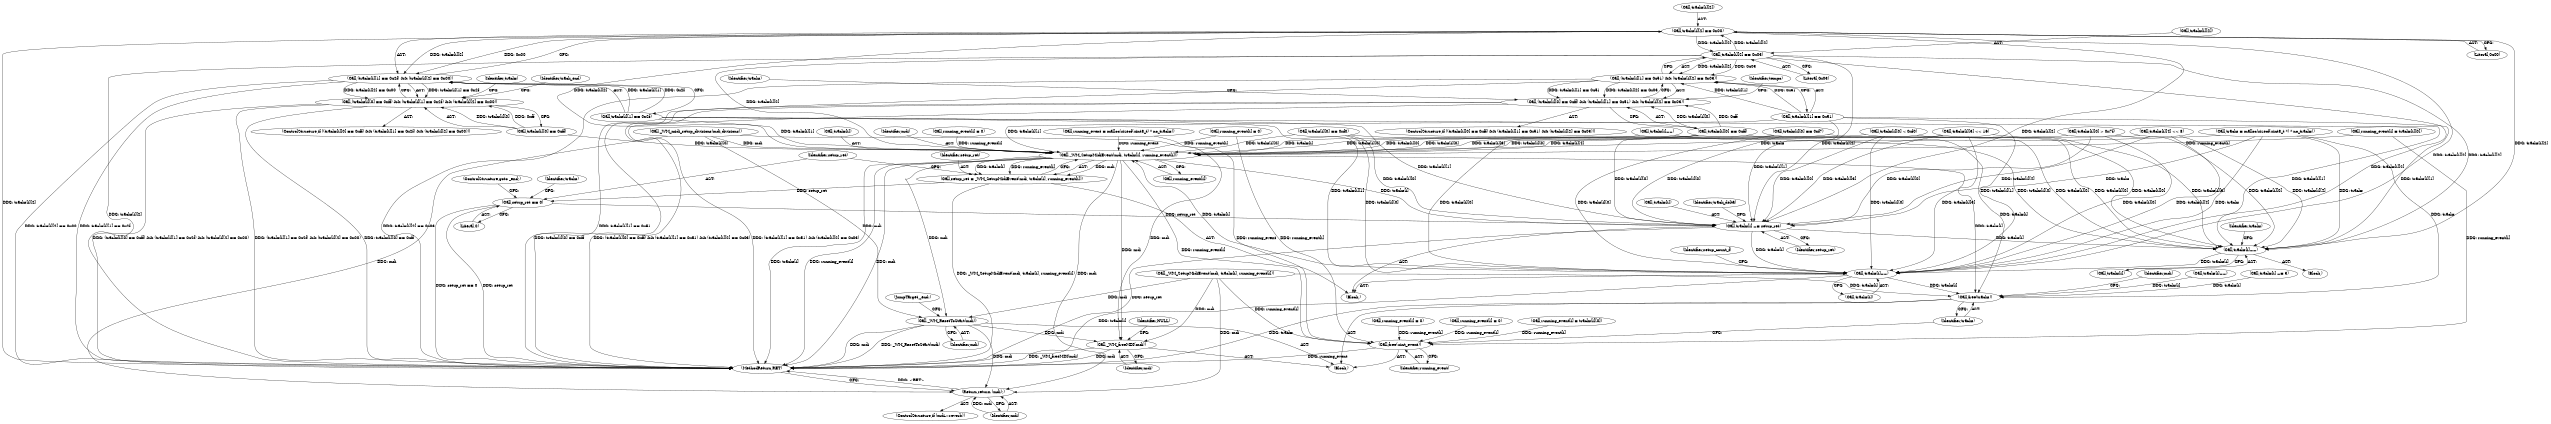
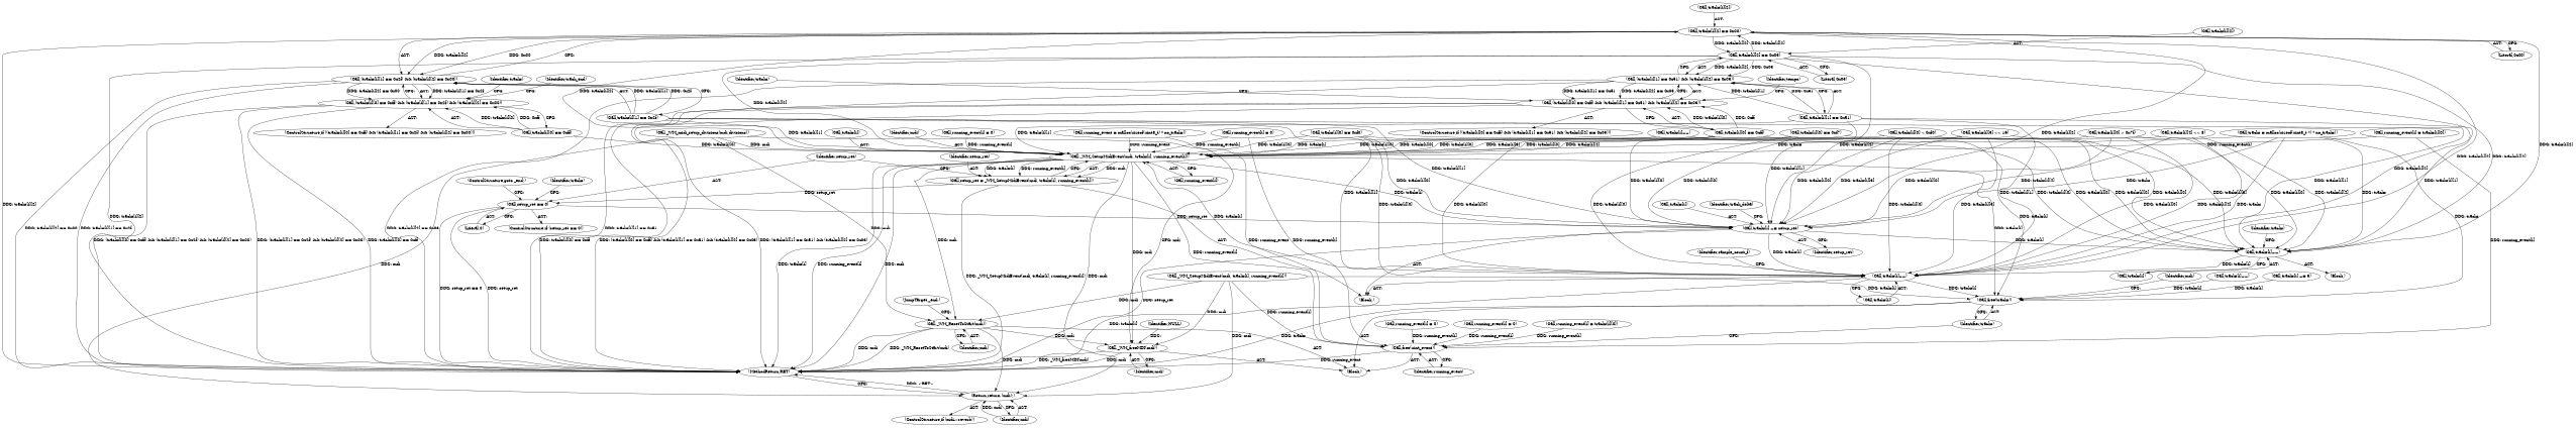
  digraph {
    n1 [label="(Call,tracks[i][2] == 0x00)"]
    n2 [label="(Call,tracks[i][2] == 0x03)"]
    n3 [label="(Call,_WM_SetupMidiEvent(mdi, tracks[i], running_event[i]))"]
    n4 [label="(Call,tracks[i] += setup_ret)"]
    n5 [label="(Call,tracks[i]++)"]
    n6 [label="(Call,tracks[i]++)"]
    n7 [label="(Call,(tracks[i][1] == 0x2f) && (tracks[i][2] == 0x00))"]
    n8 [label="(MethodReturn,RET)"]
    n9 [label="(Literal,0x00)"]
    n10 [label="(Call,(tracks[i][1] == 0x51) && (tracks[i][2] == 0x03))"]
    n11 [label="(Literal,0x03)"]
    n12 [label="(Call,setup_ret = _WM_SetupMidiEvent(mdi, tracks[i], running_event[i]))"]
    n13 [label="(Call,free(tracks))"]
    n14 [label="(Call,_WM_ResetToStart(mdi))"]
    n15 [label="(Return,return (mdi);)"]
    n16 [label="(Call,_WM_freeMDI(mdi))"]
    n17 [label="(Call,free(uint_event))"]
    n18 [label="(Call,running_event[i])"]
    n19 [label="(Block,)"]
    n20 [label="(Identifier,setup_ret)"]
    n21 [label="(Call,tracks[i])"]
    n22 [label="(Block,)"]
    n23 [label="(Call,tracks[i])"]
    n24 [label="(Call,(tracks[i][0] == 0xff) && (tracks[i][1] == 0x2f) && (tracks[i][2] == 0x00))"]
    n25 [label="(Call,tracks[i][1] == 0x2f)"]
    n26 [label="(Call,(tracks[i][0] == 0xff) && (tracks[i][1] == 0x51) && (tracks[i][2] == 0x03))"]
    n27 [label="(Call,tracks[i][1] == 0x51)"]
    n28 [label="(Call,setup_ret == 0)"]
    n29 [label="(Block,)"]
    n30 [label="(Identifier,tracks)"]
    n31 [label="(Identifier,mdi)"]
    n32 [label="(ControlStructure,if (mdi->reverb))"]
    n33 [label="(Identifier,mdi)"]
    n34 [label="(Identifier,mdi)"]
    n35 [label="(Identifier,running_event)"]
    n36 [label="(Literal,0)"]
+   n37 [label="(ControlStructure,if (setup_ret == 0))"]
    n38 [label="(ControlStructure,if ((tracks[i][0] == 0xff) && (tracks[i][1] == 0x2f) && (tracks[i][2] == 0x00)))"]
    n39 [label="(Call,tracks[i][0] == 0xff)"]
    n40 [label="(ControlStructure,if ((tracks[i][0] == 0xff) && (tracks[i][1] == 0x51) && (tracks[i][2] == 0x03)))"]
    n41 [label="(Call,tracks[i][0] == 0xff)"]
    n42 [label="(Identifier,track_delta)"]
    n43 [label="(Identifier,mdi)"]
    n44 [label="(Call,tracks[i]++)"]
    n45 [label="(Identifier,setup_ret)"]
    n46 [label="(Identifier,mdi)"]
    n47 [label="(Call,tracks[i][4] << 8)"]
    n48 [label="(Call,running_event[i] = 0)"]
    n49 [label="(Call,_WM_midi_setup_divisions(mdi,divisions))"]
    n50 [label="(Call,tracks[i][0] == 0xf0)"]
    n51 [label="(Call,tracks[i][2])"]
    n52 [label="(Call,tracks[i][2])"]
-   n53 [label="(Identifier,setup_count_f)"]
+   n53 [label="(Identifier,sample_count_f)"]
    n54 [label="(Call,tracks = malloc(sizeof(uint8_t *) * no_tracks))"]
    n55 [label="(Call,running_event = malloc(sizeof(uint8_t) * no_tracks))"]
    n56 [label="(Call,tracks[i][0] == 0xf7)"]
    n57 [label="(Identifier,setup_ret)"]
    n58 [label="(JumpTarget,_end:)"]
    n59 [label="(ControlStructure,goto _end;)"]
    n60 [label="(Call,running_event[i] = tracks[i][0])"]
    n61 [label="(Identifier,track_end)"]
    n62 [label="(Call,tracks[i])"]
    n63 [label="(Call,tracks[i][0] > 0x7f)"]
    n64 [label="(Call,_WM_SetupMidiEvent(mdi, tracks[i], running_event[i]))"]
    n65 [label="(Call,running_event[i] = tracks[i][0])"]
    n66 [label="(Call,tracks[i])"]
    n67 [label="(Call,running_event[i] = 0)"]
    n68 [label="(Identifier,NULL)"]
    n69 [label="(Call,tracks[i]++)"]
    n70 [label="(Identifier,tracks)"]
    n71 [label="(Call,tracks[i] += 3)"]
    n72 [label="(Identifier,tracks)"]
    n73 [label="(Call,tracks[i][3] << 16)"]
    n74 [label="(Call,running_event[i] = 0)"]
    n75 [label="(Identifier,tempo)"]
    n76 [label="(Identifier,tracks)"]
    n77 [label="(Identifier,tracks)"]
    n78 [label="(Call,running_event[i] = 0)"]
    n79 [label="(Call,tracks[i][0] < 0xf0)"]
    n1 -> n2 [label="DDG: tracks[i][2]"]
    n1 -> n3 [label="DDG: tracks[i][2]"]
    n1 -> n4 [label="DDG: tracks[i][2]"]
    n1 -> n5 [label="DDG: tracks[i][2]"]
    n1 -> n6 [label="DDG: tracks[i][2]"]
    n1 -> n7 [label="AST: "]
    n1 -> n7 [label="DDG: tracks[i][2]"]
    n1 -> n7 [label="DDG: 0x00"]
    n1 -> n8 [label="DDG: tracks[i][2]"]
    n1 -> n9 [label="CFG: "]
    n2 -> n1 [label="DDG: tracks[i][2]"]
    n2 -> n3 [label="DDG: tracks[i][2]"]
    n2 -> n4 [label="DDG: tracks[i][2]"]
    n2 -> n5 [label="DDG: tracks[i][2]"]
    n2 -> n6 [label="DDG: tracks[i][2]"]
    n2 -> n8 [label="DDG: tracks[i][2]"]
    n2 -> n10 [label="AST: "]
    n2 -> n10 [label="DDG: tracks[i][2]"]
    n2 -> n10 [label="DDG: 0x03"]
    n2 -> n11 [label="CFG: "]
    n3 -> n4 [label="DDG: tracks[i]"]
    n3 -> n8 [label="DDG: mdi"]
    n3 -> n8 [label="DDG: tracks[i]"]
    n3 -> n8 [label="DDG: running_event[i]"]
    n3 -> n12 [label="AST: "]
    n3 -> n12 [label="DDG: mdi"]
    n3 -> n12 [label="DDG: tracks[i]"]
    n3 -> n12 [label="DDG: running_event[i]"]
    n3 -> n13 [label="DDG: tracks[i]"]
    n3 -> n14 [label="DDG: mdi"]
    n3 -> n15 [label="DDG: mdi"]
    n3 -> n16 [label="DDG: mdi"]
    n3 -> n17 [label="DDG: running_event[i]"]
    n3 -> n18 [label="CFG: "]
    n4 -> n5 [label="DDG: tracks[i]"]
    n4 -> n6 [label="DDG: tracks[i]"]
    n4 -> n8 [label="DDG: setup_ret"]
    n4 -> n19 [label="AST: "]
    n4 -> n20 [label="CFG: "]
    n5 -> n6 [label="DDG: tracks[i]"]
    n5 -> n21 [label="CFG: "]
    n5 -> n22 [label="AST: "]
    n6 -> n3 [label="DDG: tracks[i]"]
    n6 -> n8 [label="DDG: tracks[i]"]
    n6 -> n13 [label="DDG: tracks[i]"]
    n6 -> n19 [label="AST: "]
    n6 -> n23 [label="CFG: "]
    n7 -> n1 [label="CFG: "]
    n7 -> n8 [label="DDG: tracks[i][1] == 0x2f"]
    n7 -> n8 [label="DDG: tracks[i][2] == 0x00"]
    n7 -> n24 [label="AST: "]
    n7 -> n24 [label="DDG: tracks[i][1] == 0x2f"]
    n7 -> n24 [label="DDG: tracks[i][2] == 0x00"]
    n7 -> n25 [label="CFG: "]
    n8 -> n15 [label="CFG: "]
    n9 -> n1 [label="AST: "]
    n10 -> n2 [label="CFG: "]
    n10 -> n8 [label="DDG: tracks[i][2] == 0x03"]
    n10 -> n8 [label="DDG: tracks[i][1] == 0x51"]
    n10 -> n26 [label="AST: "]
    n10 -> n26 [label="DDG: tracks[i][1] == 0x51"]
    n10 -> n26 [label="DDG: tracks[i][2] == 0x03"]
    n10 -> n27 [label="CFG: "]
    n11 -> n2 [label="AST: "]
    n12 -> n3 [label="CFG: "]
    n12 -> n8 [label="DDG: _WM_SetupMidiEvent(mdi, tracks[i], running_event[i])"]
    n12 -> n19 [label="AST: "]
    n12 -> n28 [label="DDG: setup_ret"]
    n13 -> n8 [label="DDG: tracks"]
    n13 -> n29 [label="AST: "]
    n13 -> n30 [label="CFG: "]
    n14 -> n8 [label="DDG: _WM_ResetToStart(mdi)"]
    n14 -> n8 [label="DDG: mdi"]
    n14 -> n15 [label="DDG: mdi"]
    n14 -> n16 [label="DDG: mdi"]
    n14 -> n29 [label="AST: "]
    n14 -> n31 [label="CFG: "]
    n15 -> n8 [label="DDG: <RET>"]
    n15 -> n32 [label="AST: "]
    n15 -> n33 [label="CFG: "]
    n16 -> n8 [label="DDG: mdi"]
    n16 -> n8 [label="DDG: _WM_freeMDI(mdi)"]
    n16 -> n29 [label="AST: "]
    n16 -> n34 [label="CFG: "]
    n17 -> n8 [label="DDG: running_event"]
    n17 -> n29 [label="AST: "]
    n17 -> n35 [label="CFG: "]
    n18 -> n3 [label="AST: "]
    n20 -> n4 [label="AST: "]
    n21 -> n5 [label="AST: "]
    n23 -> n6 [label="AST: "]
    n24 -> n7 [label="CFG: "]
    n24 -> n8 [label="DDG: (tracks[i][0] == 0xff) && (tracks[i][1] == 0x2f) && (tracks[i][2] == 0x00)"]
    n24 -> n8 [label="DDG: (tracks[i][1] == 0x2f) && (tracks[i][2] == 0x00)"]
    n24 -> n8 [label="DDG: tracks[i][0] == 0xff"]
    n24 -> n38 [label="AST: "]
    n24 -> n39 [label="CFG: "]
    n25 -> n3 [label="DDG: tracks[i][1]"]
    n25 -> n4 [label="DDG: tracks[i][1]"]
    n25 -> n5 [label="DDG: tracks[i][1]"]
    n25 -> n6 [label="DDG: tracks[i][1]"]
    n25 -> n7 [label="AST: "]
    n25 -> n7 [label="DDG: tracks[i][1]"]
    n25 -> n7 [label="DDG: 0x2f"]
    n26 -> n8 [label="DDG: (tracks[i][1] == 0x51) && (tracks[i][2] == 0x03)"]
    n26 -> n8 [label="DDG: tracks[i][0] == 0xff"]
    n26 -> n8 [label="DDG: (tracks[i][0] == 0xff) && (tracks[i][1] == 0x51) && (tracks[i][2] == 0x03)"]
    n26 -> n10 [label="CFG: "]
    n26 -> n40 [label="AST: "]
    n26 -> n41 [label="CFG: "]
    n27 -> n3 [label="DDG: tracks[i][1]"]
    n27 -> n4 [label="DDG: tracks[i][1]"]
    n27 -> n5 [label="DDG: tracks[i][1]"]
    n27 -> n6 [label="DDG: tracks[i][1]"]
    n27 -> n10 [label="AST: "]
    n27 -> n10 [label="DDG: tracks[i][1]"]
    n27 -> n10 [label="DDG: 0x51"]
    n28 -> n4 [label="DDG: setup_ret"]
    n28 -> n8 [label="DDG: setup_ret"]
    n28 -> n8 [label="DDG: setup_ret == 0"]
    n28 -> n36 [label="CFG: "]
+   n28 -> n37 [label="AST: "]
    n30 -> n13 [label="AST: "]
    n30 -> n17 [label="CFG: "]
    n31 -> n14 [label="AST: "]
    n33 -> n15 [label="AST: "]
    n33 -> n15 [label="DDG: mdi"]
    n34 -> n16 [label="AST: "]
    n35 -> n17 [label="AST: "]
    n36 -> n28 [label="AST: "]
    n39 -> n3 [label="DDG: tracks[i][0]"]
    n39 -> n24 [label="AST: "]
    n39 -> n24 [label="DDG: tracks[i][0]"]
    n39 -> n24 [label="DDG: 0xff"]
    n41 -> n3 [label="DDG: tracks[i][0]"]
    n41 -> n4 [label="DDG: tracks[i][0]"]
    n41 -> n5 [label="DDG: tracks[i][0]"]
    n41 -> n6 [label="DDG: tracks[i][0]"]
    n41 -> n26 [label="AST: "]
    n41 -> n26 [label="DDG: tracks[i][0]"]
    n41 -> n26 [label="DDG: 0xff"]
    n42 -> n4 [label="CFG: "]
    n43 -> n13 [label="CFG: "]
    n44 -> n3 [label="DDG: tracks[i]"]
    n44 -> n13 [label="DDG: tracks[i]"]
    n45 -> n12 [label="CFG: "]
    n45 -> n28 [label="AST: "]
    n46 -> n3 [label="AST: "]
    n47 -> n3 [label="DDG: tracks[i][4]"]
    n47 -> n4 [label="DDG: tracks[i][4]"]
    n47 -> n5 [label="DDG: tracks[i][4]"]
    n47 -> n6 [label="DDG: tracks[i][4]"]
    n48 -> n17 [label="DDG: running_event[i]"]
    n49 -> n3 [label="DDG: mdi"]
    n49 -> n14 [label="DDG: mdi"]
    n49 -> n15 [label="DDG: mdi"]
-   n49 -> n16 [label="DDG: mdi"]
+   n49 -> n16 [label="CFG: mdi"]
    n50 -> n3 [label="DDG: tracks[i][0]"]
    n50 -> n4 [label="DDG: tracks[i][0]"]
    n50 -> n5 [label="DDG: tracks[i][0]"]
    n50 -> n6 [label="DDG: tracks[i][0]"]
    n51 -> n1 [label="AST: "]
    n52 -> n2 [label="AST: "]
    n53 -> n6 [label="CFG: "]
    n54 -> n3 [label="DDG: tracks"]
    n54 -> n4 [label="DDG: tracks"]
    n54 -> n5 [label="DDG: tracks"]
    n54 -> n6 [label="DDG: tracks"]
    n54 -> n13 [label="DDG: tracks"]
    n55 -> n3 [label="DDG: running_event"]
    n55 -> n17 [label="DDG: running_event"]
    n56 -> n3 [label="DDG: tracks[i][0]"]
    n56 -> n4 [label="DDG: tracks[i][0]"]
    n56 -> n5 [label="DDG: tracks[i][0]"]
    n56 -> n6 [label="DDG: tracks[i][0]"]
    n57 -> n12 [label="AST: "]
    n58 -> n14 [label="CFG: "]
    n59 -> n28 [label="CFG: "]
    n60 -> n17 [label="DDG: running_event[i]"]
    n61 -> n24 [label="CFG: "]
    n62 -> n3 [label="AST: "]
    n63 -> n3 [label="DDG: tracks[i][0]"]
    n63 -> n4 [label="DDG: tracks[i][0]"]
    n63 -> n5 [label="DDG: tracks[i][0]"]
    n63 -> n6 [label="DDG: tracks[i][0]"]
    n64 -> n13 [label="DDG: tracks[i]"]
    n64 -> n14 [label="DDG: mdi"]
    n64 -> n15 [label="DDG: mdi"]
    n64 -> n16 [label="DDG: mdi"]
    n64 -> n17 [label="DDG: running_event[i]"]
    n65 -> n3 [label="DDG: running_event[i]"]
    n65 -> n17 [label="DDG: running_event[i]"]
    n66 -> n4 [label="AST: "]
    n67 -> n3 [label="DDG: running_event[i]"]
-   n68 -> n16 [label="CFG: "]
+   n68 -> n16 [label="DDG: "]
    n69 -> n13 [label="DDG: tracks[i]"]
    n70 -> n24 [label="CFG: "]
    n71 -> n13 [label="DDG: tracks[i]"]
    n72 -> n5 [label="CFG: "]
    n73 -> n3 [label="DDG: tracks[i][3]"]
    n73 -> n4 [label="DDG: tracks[i][3]"]
    n73 -> n5 [label="DDG: tracks[i][3]"]
    n73 -> n6 [label="DDG: tracks[i][3]"]
    n74 -> n3 [label="DDG: running_event[i]"]
    n74 -> n17 [label="DDG: running_event[i]"]
    n75 -> n26 [label="CFG: "]
    n76 -> n26 [label="CFG: "]
    n77 -> n28 [label="CFG: "]
    n78 -> n17 [label="DDG: running_event[i]"]
    n79 -> n3 [label="DDG: tracks[i][0]"]
    n79 -> n4 [label="DDG: tracks[i][0]"]
    n79 -> n5 [label="DDG: tracks[i][0]"]
    n79 -> n6 [label="DDG: tracks[i][0]"]
  }
